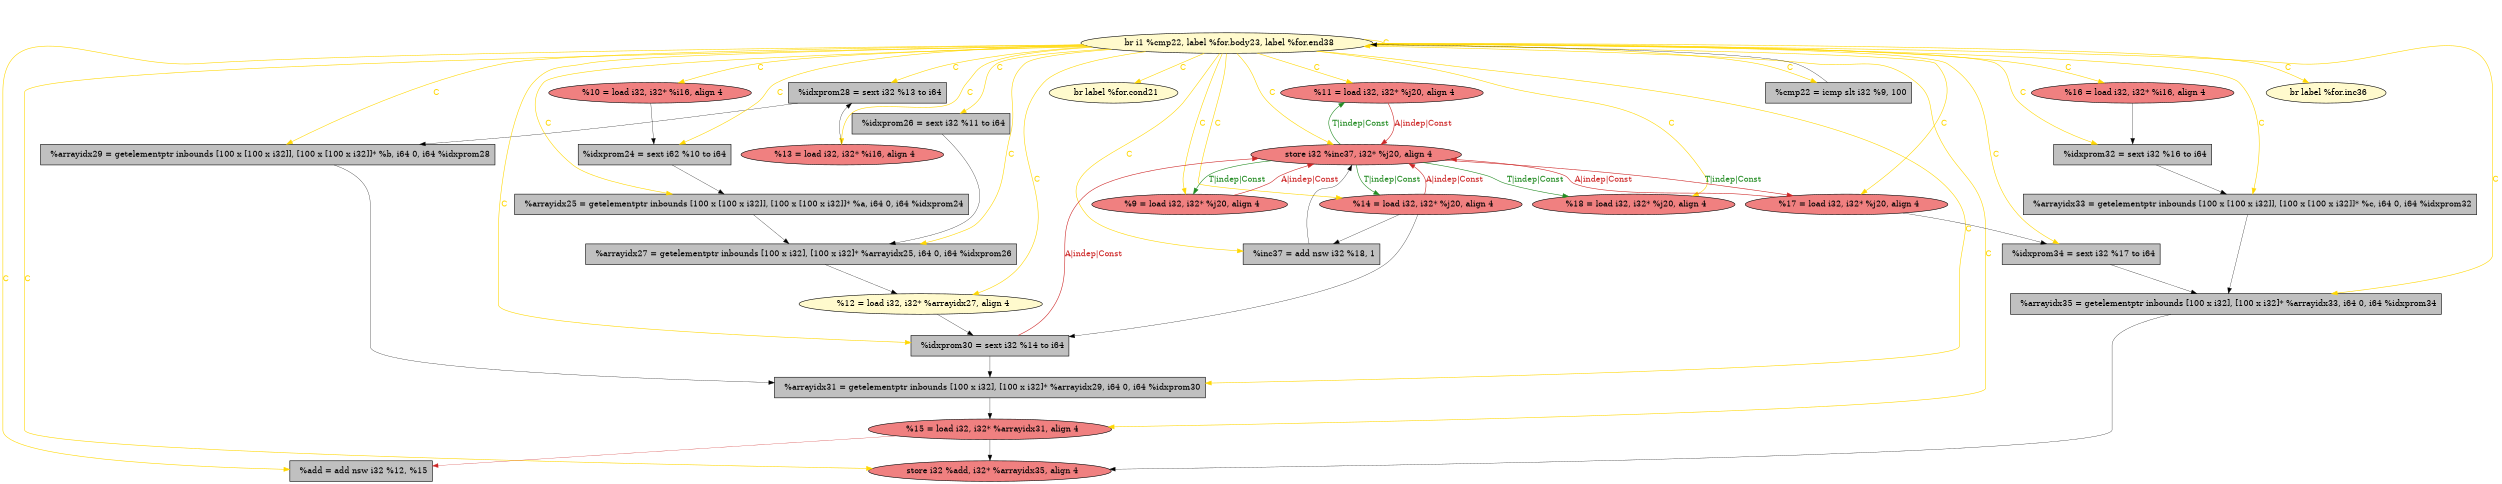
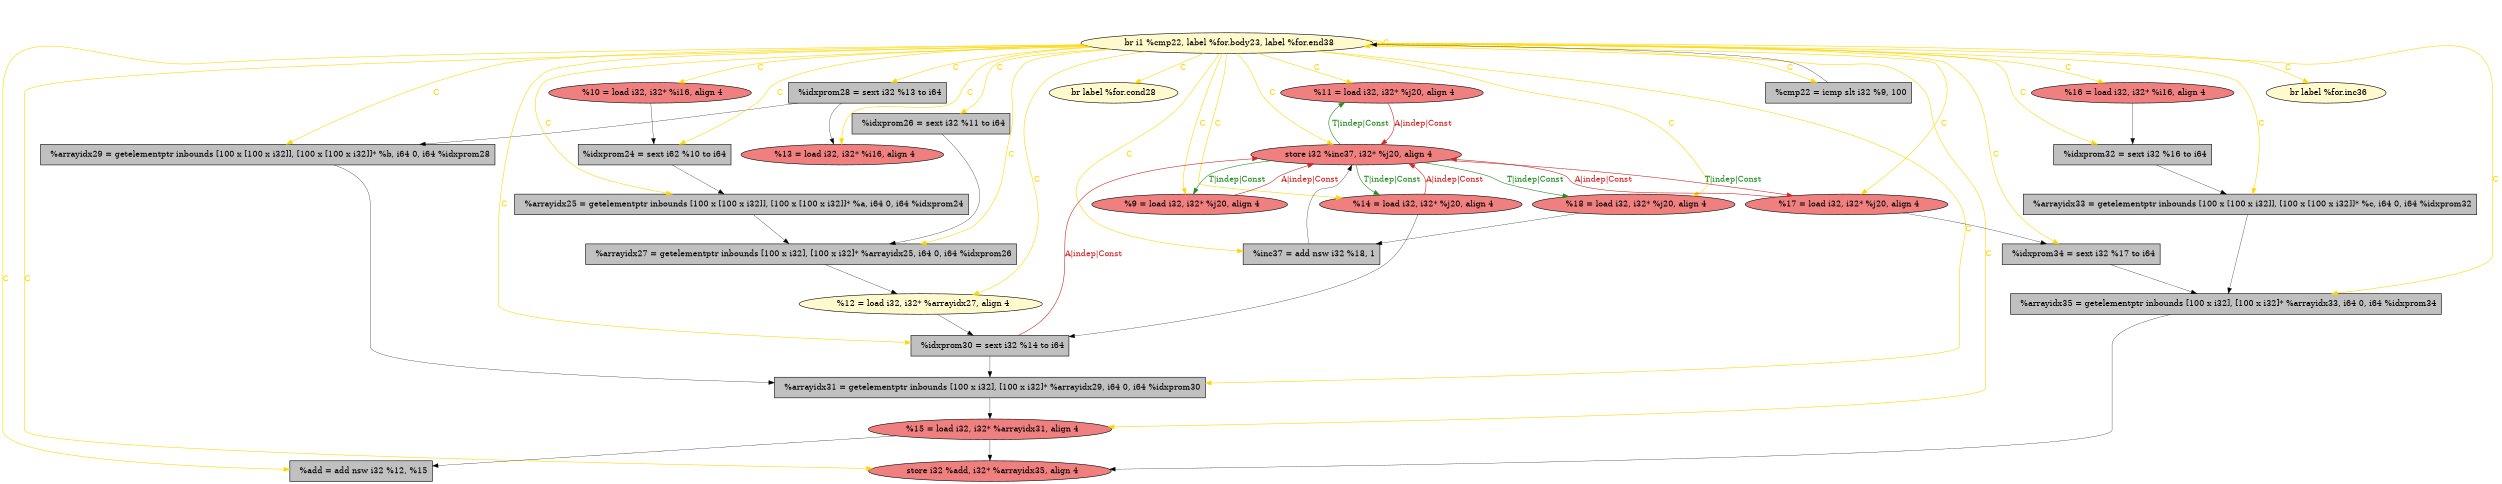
  digraph {
    node [fillcolor=grey shape=rectangle style=filled]
    edge [color=gold fontcolor=gold penwidth=1.0 style=solid]
    n1 [label="  %idxprom28 = sext i32 %13 to i64"]
    n2 [label="  %arrayidx29 = getelementptr inbounds [100 x [100 x i32]], [100 x [100 x i32]]* %b, i64 0, i64 %idxprom28"]
    n3 [label="  %arrayidx31 = getelementptr inbounds [100 x i32], [100 x i32]* %arrayidx29, i64 0, i64 %idxprom30"]
    n4 [label="  %idxprom32 = sext i32 %16 to i64"]
    n5 [label="  %arrayidx33 = getelementptr inbounds [100 x [100 x i32]], [100 x [100 x i32]]* %c, i64 0, i64 %idxprom32"]
    n6 [label="  %arrayidx35 = getelementptr inbounds [100 x i32], [100 x i32]* %arrayidx33, i64 0, i64 %idxprom34"]
    n7 [fillcolor=lemonchiffon label="  br i1 %cmp22, label %for.body23, label %for.end38" shape=ellipse]
    n8 [fillcolor=lightcoral label="  %11 = load i32, i32* %j20, align 4" shape=ellipse]
    n9 [fillcolor=lightcoral label="  %10 = load i32, i32* %i16, align 4" shape=ellipse]
    n10 [label="  %inc37 = add nsw i32 %18, 1"]
    n11 [fillcolor=lightcoral label="  %18 = load i32, i32* %j20, align 4" shape=ellipse]
    n12 [fillcolor=lightcoral label="  %15 = load i32, i32* %arrayidx31, align 4" shape=ellipse]
    n13 [label="  %add = add nsw i32 %12, %15"]
-   n14 [fillcolor=lemonchiffon label="  br label %for.cond21" shape=ellipse]
+   n14 [fillcolor=lemonchiffon label="br label %for.cond28" shape=ellipse]
    n15 [label="  %idxprom34 = sext i32 %17 to i64"]
    n16 [fillcolor=lightcoral label="  store i32 %add, i32* %arrayidx35, align 4" shape=ellipse]
    n17 [label="  %idxprom30 = sext i32 %14 to i64"]
    n18 [fillcolor=lightcoral label="  %16 = load i32, i32* %i16, align 4" shape=ellipse]
    n19 [fillcolor=lightcoral label="  %14 = load i32, i32* %j20, align 4" shape=ellipse]
    n20 [fillcolor=lightcoral label="  %9 = load i32, i32* %j20, align 4" shape=ellipse]
    n21 [label="  %idxprom26 = sext i32 %11 to i64"]
    n22 [label="  %cmp22 = icmp slt i32 %9, 100"]
    n23 [label="  %arrayidx25 = getelementptr inbounds [100 x [100 x i32]], [100 x [100 x i32]]* %a, i64 0, i64 %idxprom24"]
    n24 [fillcolor=lightcoral label="  %13 = load i32, i32* %i16, align 4" shape=ellipse]
    n25 [label="%idxprom24 = sext i62 %10 to i64"]
    n26 [fillcolor=lemonchiffon label="  %12 = load i32, i32* %arrayidx27, align 4" shape=ellipse]
    n27 [fillcolor=lightcoral label="  store i32 %inc37, i32* %j20, align 4" shape=ellipse]
    n28 [label="  %arrayidx27 = getelementptr inbounds [100 x i32], [100 x i32]* %arrayidx25, i64 0, i64 %idxprom26"]
    n29 [fillcolor=lemonchiffon label="  br label %for.inc36" shape=ellipse]
    n30 [fillcolor=lightcoral label="  %17 = load i32, i32* %j20, align 4" shape=ellipse]
    n1 -> n2 [color=black fontcolor=black penwidth=0.5]
    n2 -> n3 [color=black fontcolor=black penwidth=0.5]
    n3 -> n12 [color=black fontcolor=black penwidth=0.5]
    n4 -> n5 [color=black fontcolor=black penwidth=0.5]
    n5 -> n6 [color=black fontcolor=black penwidth=0.5]
    n6 -> n16 [color=black fontcolor=black penwidth=0.5]
    n7 -> n1 [label=C]
    n7 -> n2 [label=C]
    n7 -> n3 [label=C]
    n7 -> n4 [label=C]
    n7 -> n5 [label=C]
    n7 -> n6 [label=C]
    n7 -> n7 [label=C]
    n7 -> n8 [label=C]
    n7 -> n9 [label=C]
    n7 -> n10 [label=C]
    n7 -> n11 [label=C]
    n7 -> n12 [label=C]
    n7 -> n13 [label=C]
    n7 -> n14 [label=C]
    n7 -> n15 [label=C]
    n7 -> n16 [label=C]
    n7 -> n17 [label=C]
    n7 -> n18 [label=C]
    n7 -> n19 [label=C]
    n7 -> n20 [label=C]
    n7 -> n21 [label=C]
    n7 -> n22 [label=C]
    n7 -> n23 [label=C]
    n7 -> n24 [label=C]
    n7 -> n25 [label=C]
    n7 -> n26 [label=C]
    n7 -> n27 [label=C]
    n7 -> n28 [label=C]
    n7 -> n29 [label=C]
    n7 -> n30 [label=C]
    n8 -> n27 [color=firebrick3 fontcolor=firebrick3 label="A|indep|Const"]
    n9 -> n25 [color=black fontcolor=black penwidth=0.5]
    n10 -> n27 [color=black fontcolor=black penwidth=0.5]
-   n19 -> n10 [color=black fontcolor=black penwidth=0.5]
-   n12 -> n13 [color=firebrick3 fontcolor=black penwidth=0.5]
+   n11 -> n10 [color=black fontcolor=black penwidth=0.5]
+   n12 -> n13 [color=black fontcolor=black penwidth=0.5]
    n12 -> n16 [color=black fontcolor=black penwidth=0.5]
    n15 -> n6 [color=black fontcolor=black penwidth=0.5]
    n17 -> n3 [color=black fontcolor=black penwidth=0.5]
    n17 -> n27 [color=firebrick3 fontcolor=firebrick3 label="A|indep|Const"]
    n18 -> n4 [color=black fontcolor=black penwidth=0.5]
    n19 -> n17 [color=black fontcolor=black penwidth=0.5]
    n19 -> n27 [color=firebrick3 fontcolor=firebrick3 label="A|indep|Const"]
    n20 -> n27 [color=firebrick3 fontcolor=firebrick3 label="A|indep|Const"]
    n21 -> n28 [color=black fontcolor=black penwidth=0.5]
    n22 -> n7 [color=black fontcolor=black penwidth=0.5]
    n23 -> n28 [color=black fontcolor=black penwidth=0.5]
-   n24 -> n1 [color=black fontcolor=black penwidth=0.5]
+   n1 -> n24 [color=black fontcolor=black penwidth=0.5]
    n25 -> n23 [color=black fontcolor=black penwidth=0.5]
    n26 -> n17 [color=black fontcolor=black penwidth=0.5]
    n27 -> n8 [color=forestgreen fontcolor=forestgreen label="T|indep|Const"]
    n27 -> n11 [color=forestgreen fontcolor=forestgreen label="T|indep|Const"]
    n27 -> n19 [color=forestgreen fontcolor=forestgreen label="T|indep|Const"]
    n27 -> n20 [color=forestgreen fontcolor=forestgreen label="T|indep|Const"]
    n27 -> n30 [color=firebrick3 fontcolor=forestgreen label="T|indep|Const"]
    n28 -> n26 [color=black fontcolor=black penwidth=0.5]
    n30 -> n15 [color=black fontcolor=black penwidth=0.5]
    n30 -> n27 [color=firebrick3 fontcolor=firebrick3 label="A|indep|Const"]
  }
